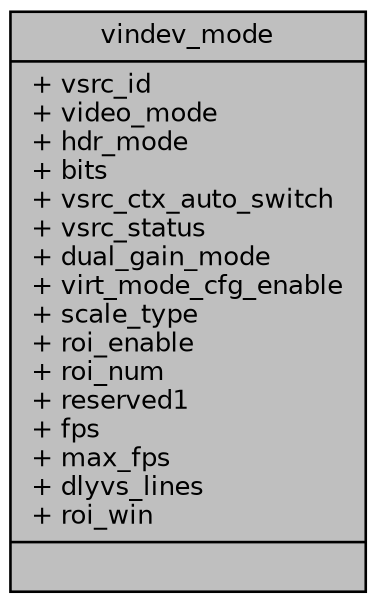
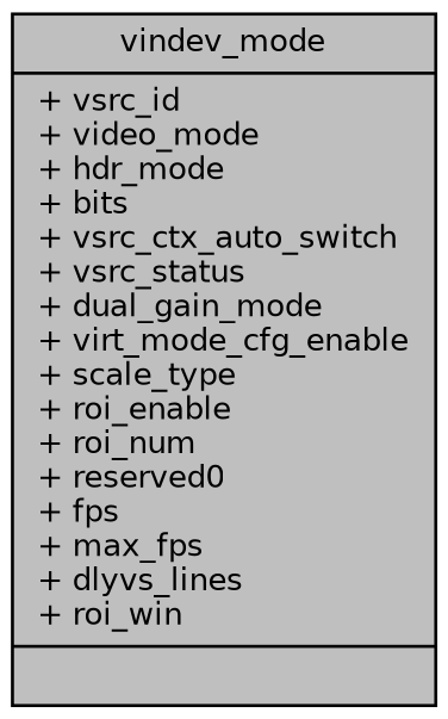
  digraph {
-   n1 [color=black fillcolor=grey75 fontcolor=black fontname=Helvetica fontsize=10 height=0.2 label="{vindev_mode\n|+ vsrc_id\l+ video_mode\l+ hdr_mode\l+ bits\l+ vsrc_ctx_auto_switch\l+ vsrc_status\l+ dual_gain_mode\l+ virt_mode_cfg_enable\l+ scale_type\l+ roi_enable\l+ roi_num\l+ reserved1\l+ fps\l+ max_fps\l+ dlyvs_lines\l+ roi_win\l|}" shape=record style=filled width=0.4]
+   n1 [color=black fillcolor=grey75 fontcolor=black fontname=Helvetica fontsize=10 height=0.2 label="{vindev_mode\n|+ vsrc_id\l+ video_mode\l+ hdr_mode\l+ bits\l+ vsrc_ctx_auto_switch\l+ vsrc_status\l+ dual_gain_mode\l+ virt_mode_cfg_enable\l+ scale_type\l+ roi_enable\l+ roi_num\l+ reserved0\l+ fps\l+ max_fps\l+ dlyvs_lines\l+ roi_win\l|}" shape=record style=filled width=0.4]
  }
